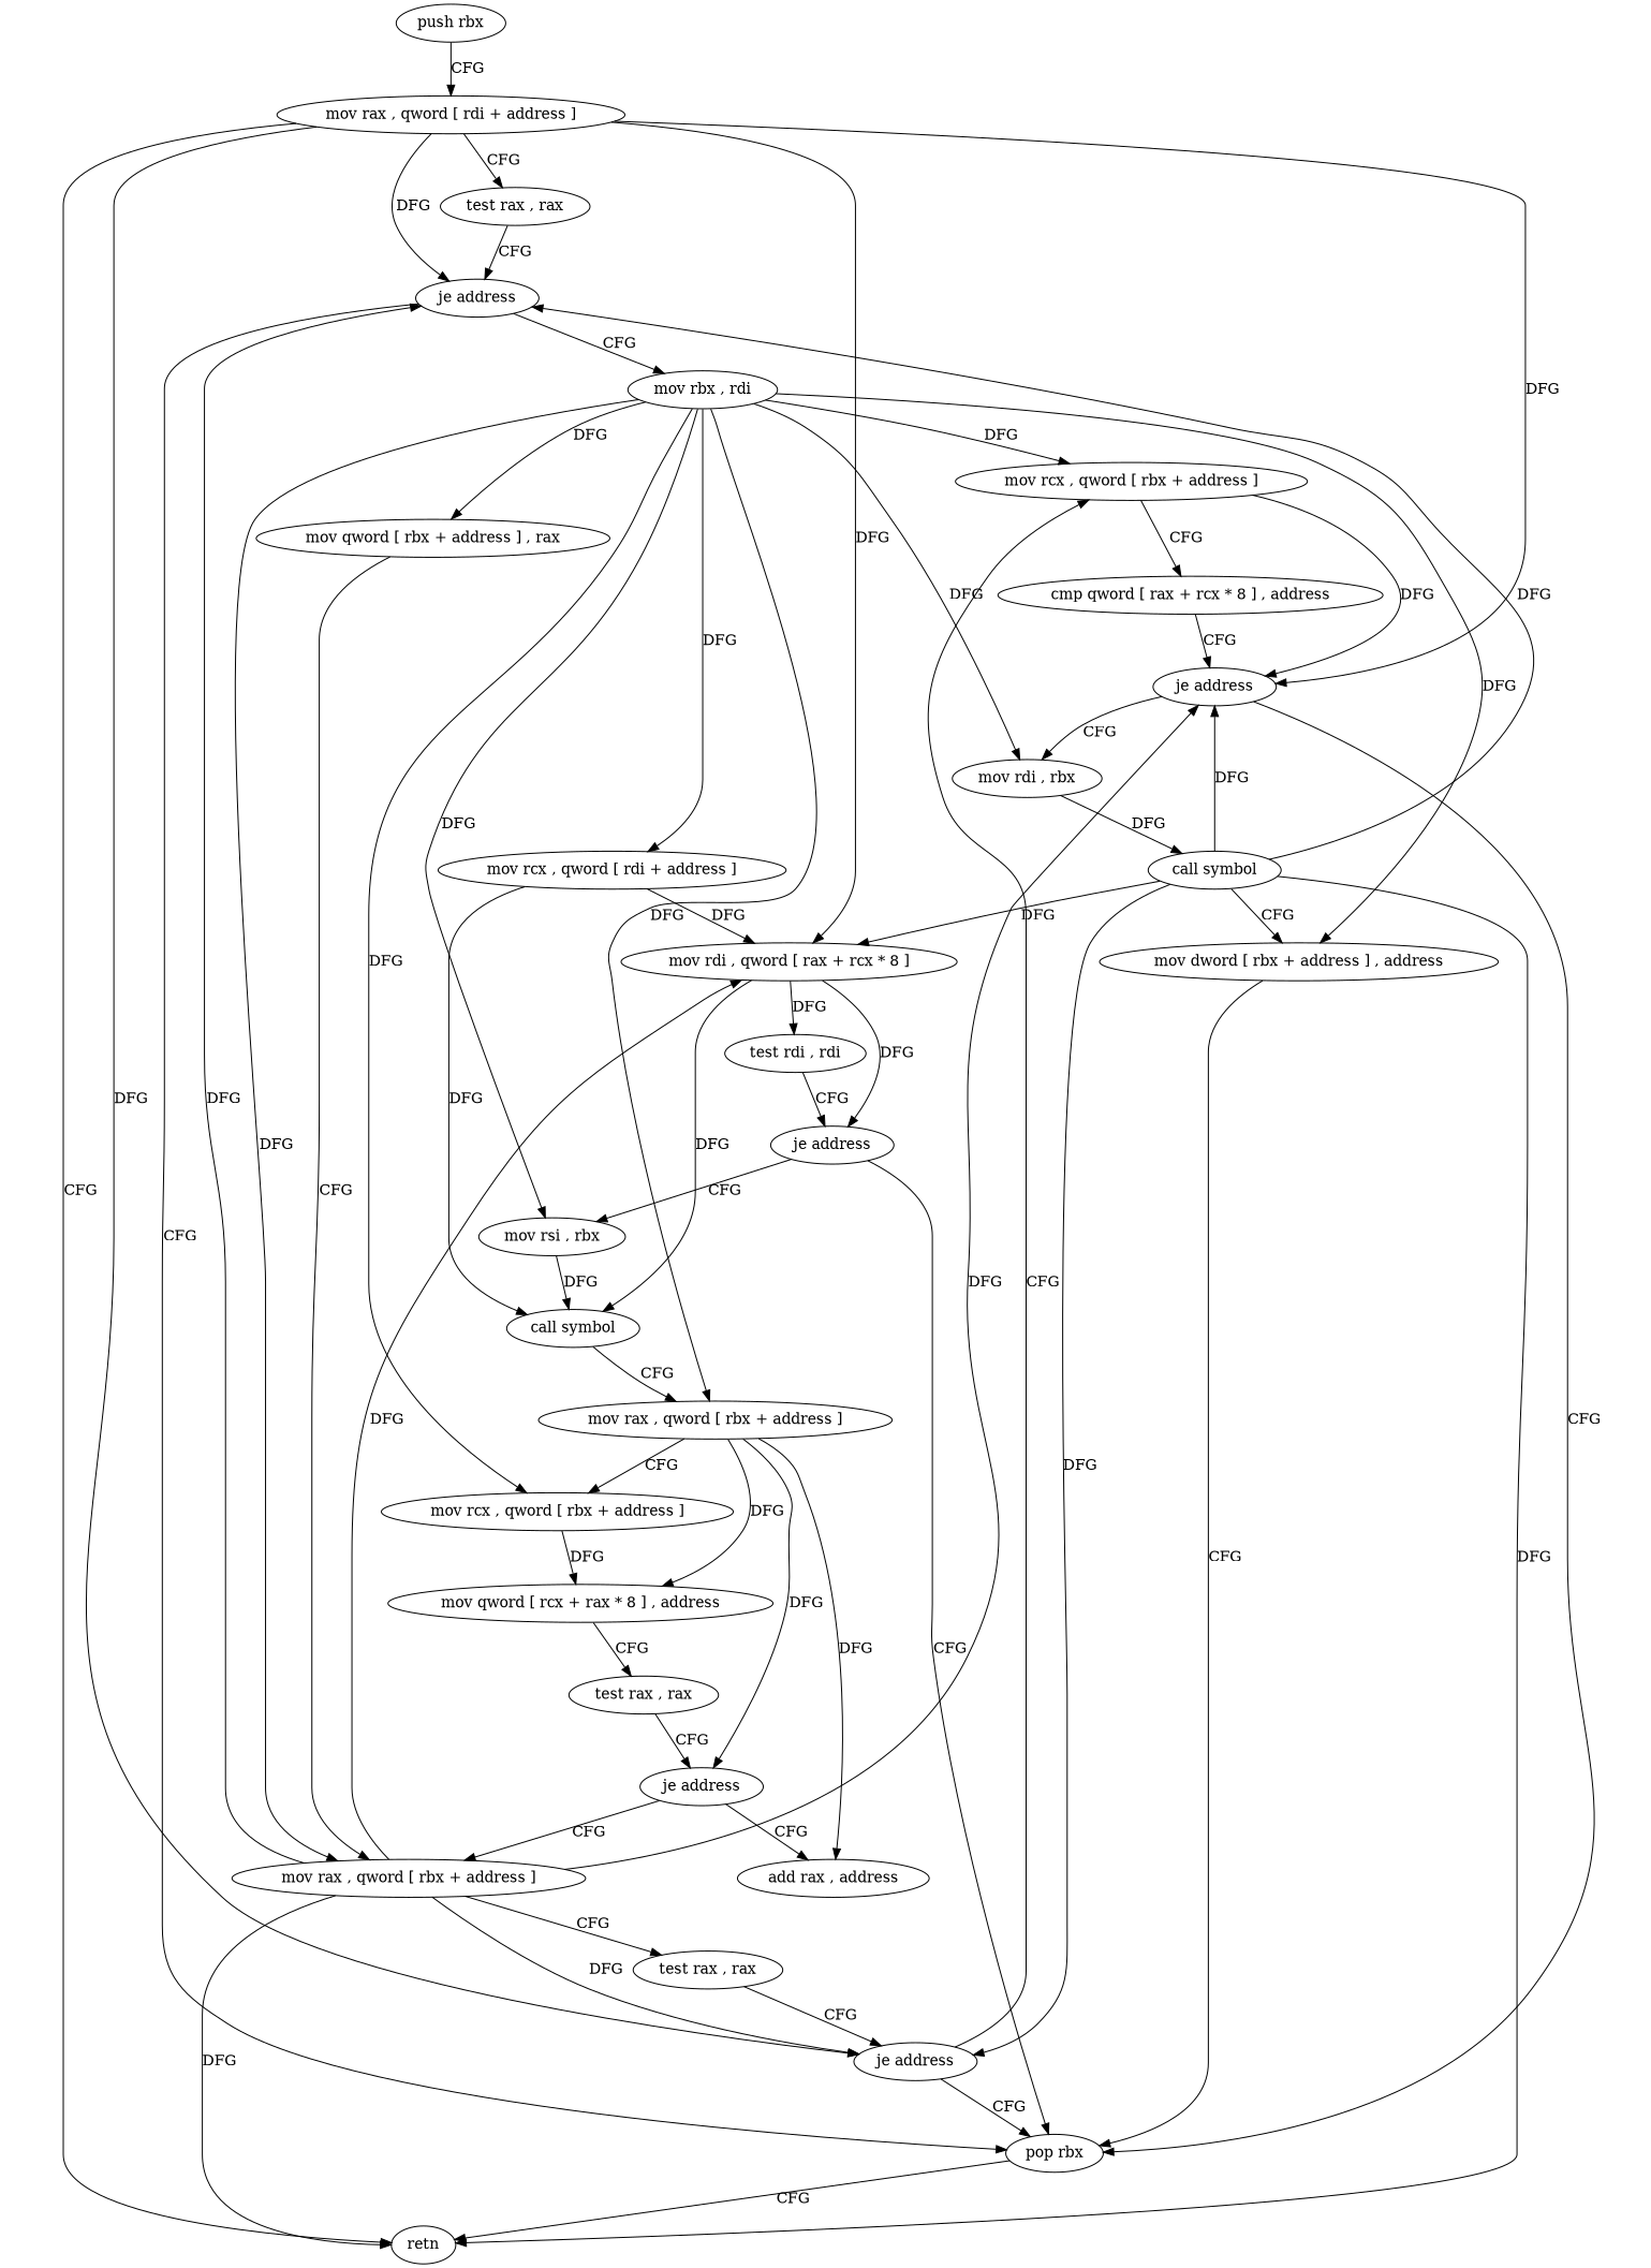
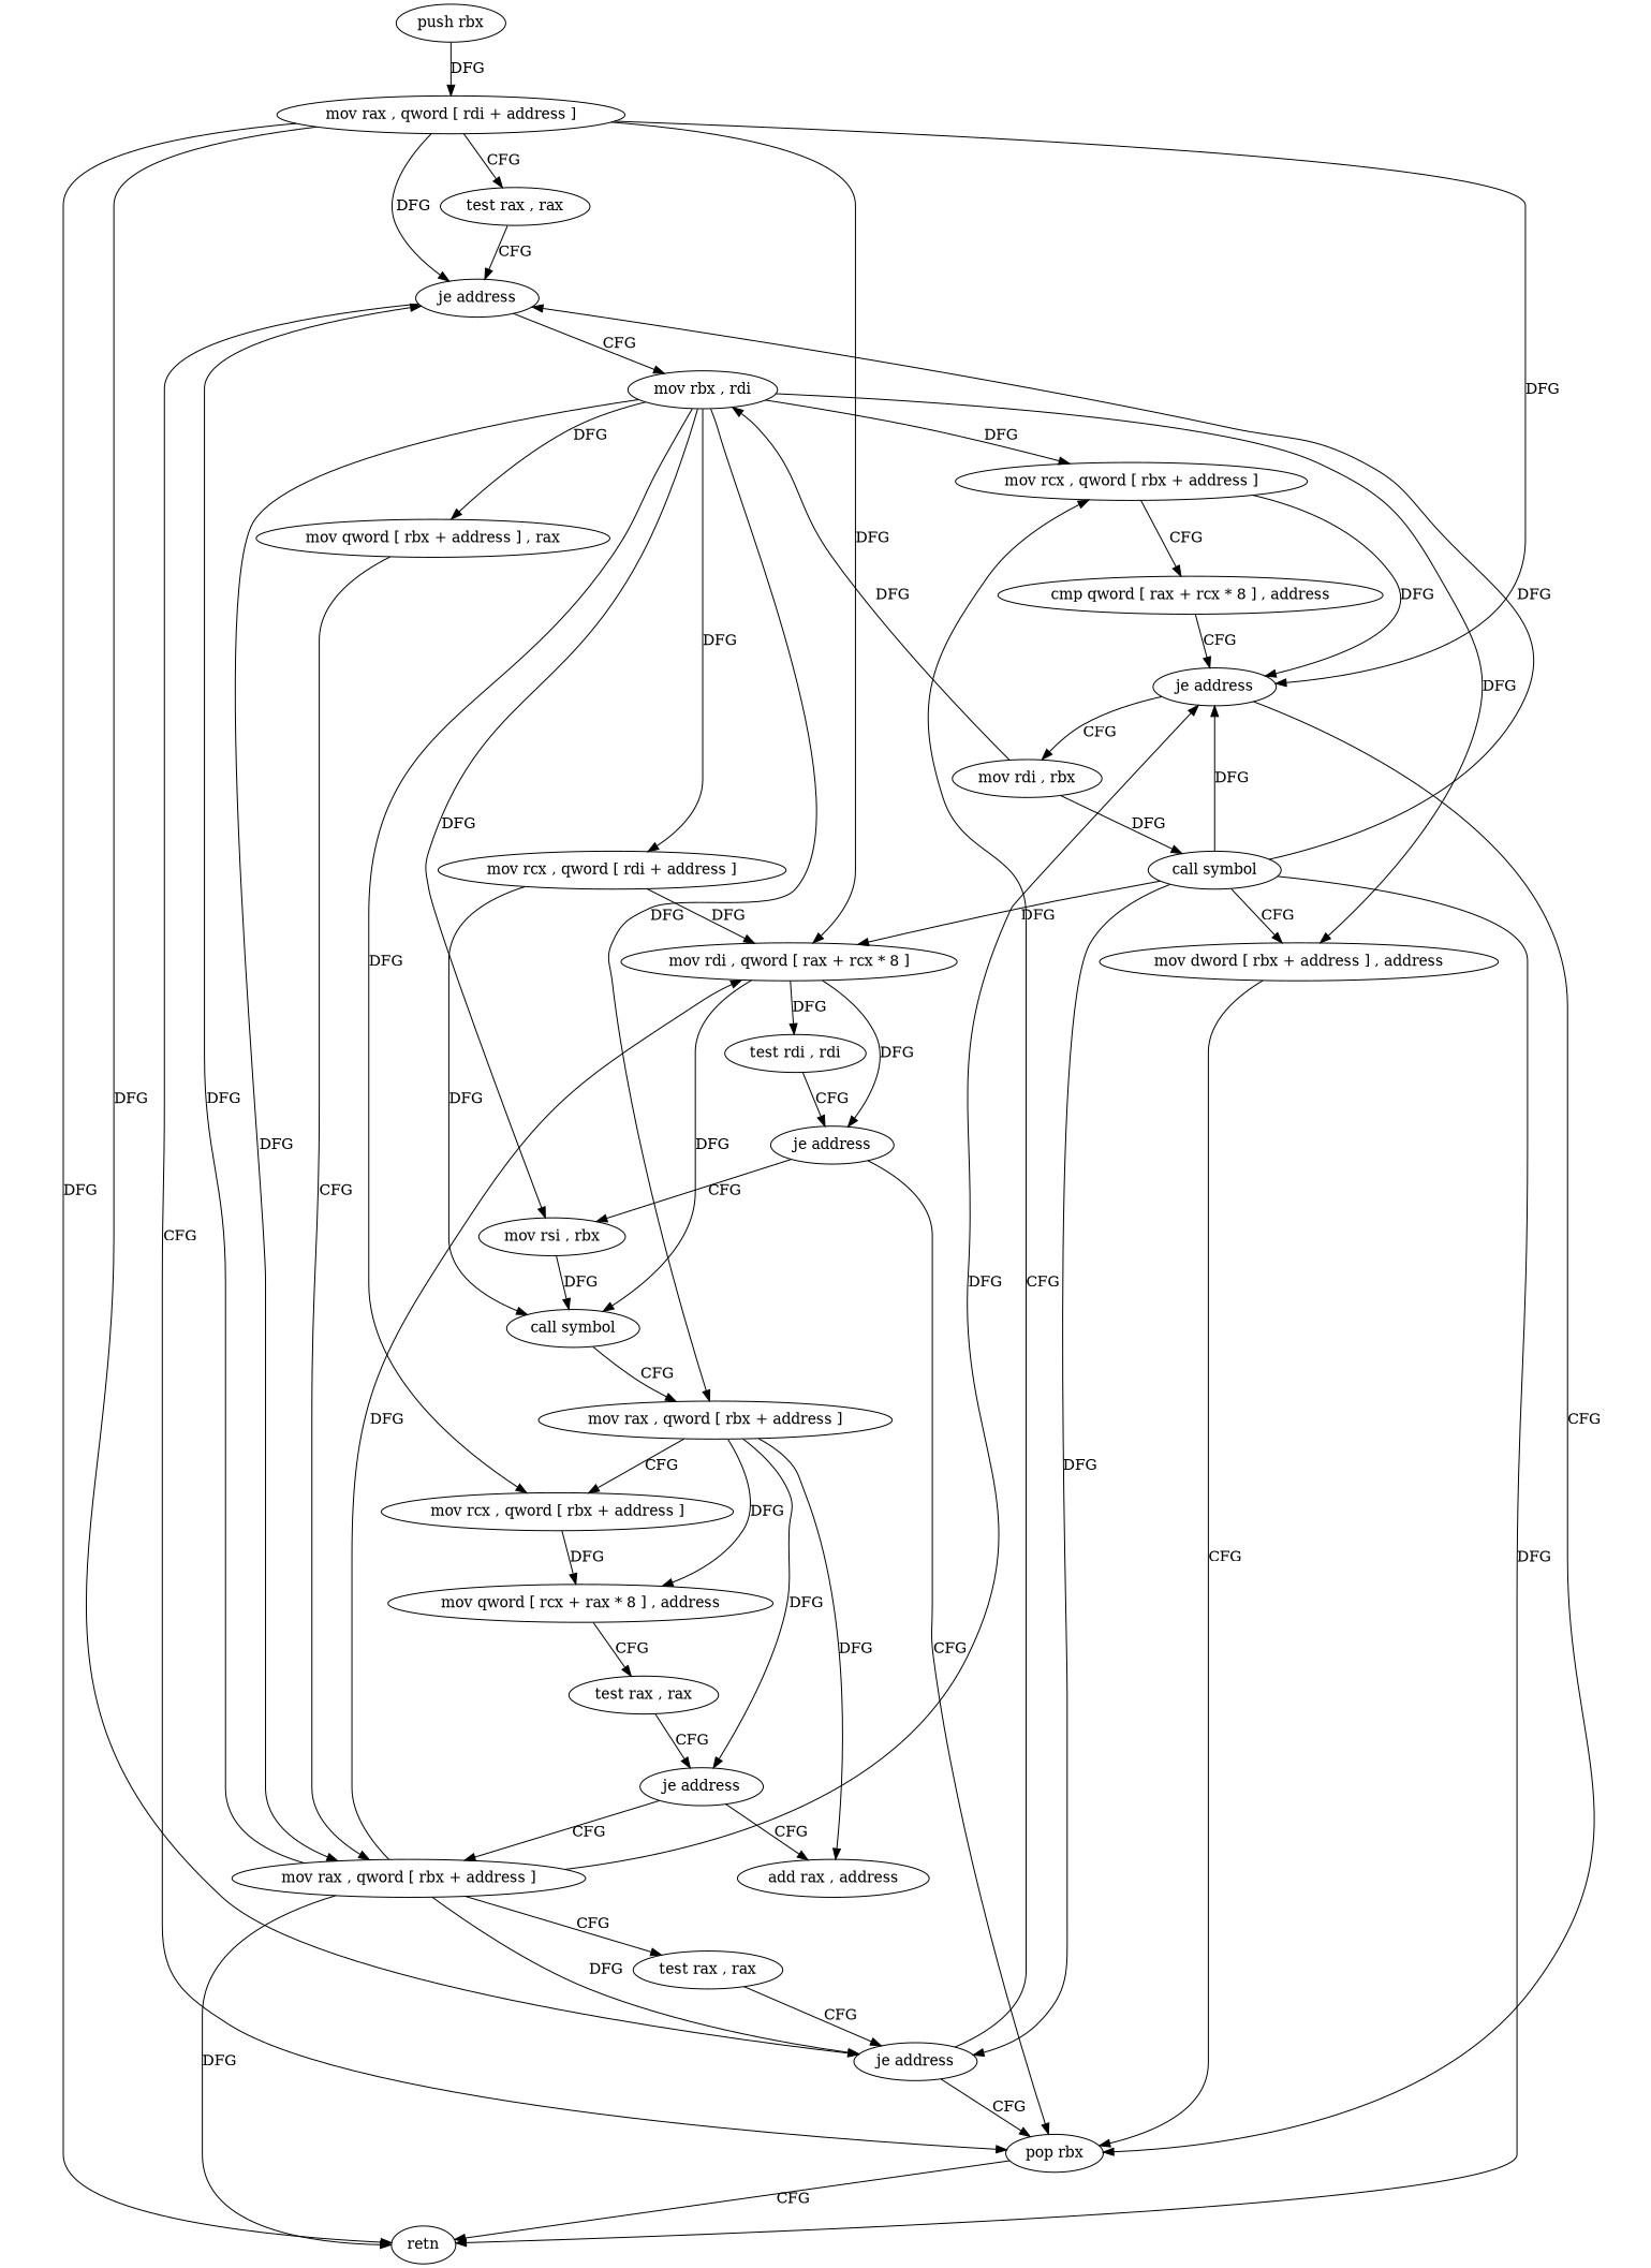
  digraph {
    n1 [label="push rbx"]
    n2 [label="mov rax , qword [ rdi + address ]"]
    n3 [label="test rax , rax"]
    n4 [label="je address"]
    n5 [label=retn]
    n6 [label="mov rdi , qword [ rax + rcx * 8 ]"]
    n7 [label="je address"]
    n8 [label="je address"]
    n9 [label="pop rbx"]
    n10 [label="mov rbx , rdi"]
    n11 [label="call symbol"]
    n12 [label="test rdi , rdi"]
    n13 [label="je address"]
    n14 [label="mov rcx , qword [ rbx + address ]"]
    n15 [label="mov rdi , rbx"]
    n16 [label="mov rcx , qword [ rdi + address ]"]
    n17 [label="mov rsi , rbx"]
    n18 [label="mov rax , qword [ rbx + address ]"]
    n19 [label="mov rcx , qword [ rbx + address ]"]
    n20 [label="mov rax , qword [ rbx + address ]"]
    n21 [label="mov qword [ rbx + address ] , rax"]
    n22 [label="mov dword [ rbx + address ] , address"]
    n23 [label="mov qword [ rcx + rax * 8 ] , address"]
    n24 [label="je address"]
    n25 [label="add rax , address"]
    n26 [label="test rax , rax"]
    n27 [label="cmp qword [ rax + rcx * 8 ] , address"]
    n28 [label="call symbol"]
    n29 [label="test rax , rax"]
-   n1 -> n2 [label=CFG]
+   n1 -> n2 [label=DFG]
    n2 -> n3 [label=CFG]
    n2 -> n4 [label=DFG]
-   n2 -> n5 [label=CFG]
+   n2 -> n5 [label=DFG]
    n2 -> n6 [label=DFG]
    n2 -> n7 [label=DFG]
    n2 -> n8 [label=DFG]
    n3 -> n4 [label=CFG]
    n4 -> n9 [label=CFG]
    n4 -> n10 [label=CFG]
    n6 -> n11 [label=DFG]
    n6 -> n12 [label=DFG]
    n6 -> n13 [label=DFG]
    n7 -> n9 [label=CFG]
    n7 -> n14 [label=CFG]
    n8 -> n9 [label=CFG]
    n8 -> n15 [label=CFG]
    n9 -> n5 [label=CFG]
    n10 -> n14 [label=DFG]
-   n10 -> n15 [label=DFG]
+   n15 -> n10 [label=DFG]
    n10 -> n16 [label=DFG]
    n10 -> n17 [label=DFG]
    n10 -> n18 [label=DFG]
    n10 -> n19 [label=DFG]
    n10 -> n20 [label=DFG]
    n10 -> n21 [label=DFG]
    n10 -> n22 [label=DFG]
    n11 -> n18 [label=CFG]
    n12 -> n13 [label=CFG]
    n13 -> n9 [label=CFG]
    n13 -> n17 [label=CFG]
    n14 -> n8 [label=DFG]
    n14 -> n27 [label=CFG]
    n15 -> n28 [label=DFG]
    n16 -> n6 [label=DFG]
    n16 -> n11 [label=DFG]
    n17 -> n11 [label=DFG]
    n18 -> n19 [label=CFG]
    n18 -> n23 [label=DFG]
    n18 -> n24 [label=DFG]
    n18 -> n25 [label=DFG]
    n19 -> n23 [label=DFG]
    n20 -> n4 [label=DFG]
    n20 -> n5 [label=DFG]
    n20 -> n6 [label=DFG]
    n20 -> n7 [label=DFG]
    n20 -> n8 [label=DFG]
    n20 -> n26 [label=CFG]
    n21 -> n20 [label=CFG]
    n22 -> n9 [label=CFG]
    n23 -> n29 [label=CFG]
    n24 -> n20 [label=CFG]
    n24 -> n25 [label=CFG]
    n26 -> n7 [label=CFG]
    n27 -> n8 [label=CFG]
    n28 -> n4 [label=DFG]
    n28 -> n5 [label=DFG]
    n28 -> n6 [label=DFG]
    n28 -> n7 [label=DFG]
    n28 -> n8 [label=DFG]
    n28 -> n22 [label=CFG]
    n29 -> n24 [label=CFG]
  }
